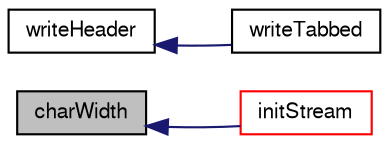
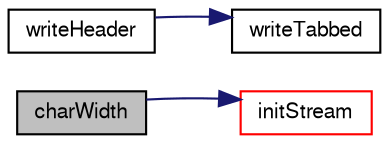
  digraph {
    rankdir=LR
    node [color=black fontname=FreeSans fontsize=10 shape=record]
    edge [color=midnightblue dir=back fontname=FreeSans fontsize=10 labelfontname=FreeSans labelfontsize=10 style=solid]
    n1 [fillcolor=grey75 fontcolor=black height=0.2 label=charWidth style=filled width=0.4]
    n2 [color=red height=0.2 label=initStream width=0.4]
    n3 [height=0.2 label=writeHeader width=0.4]
    n4 [height=0.2 label=writeTabbed width=0.4]
-   n1 -> n2
-   n3 -> n4
+   n2 -> n1
+   n4 -> n3
  }
